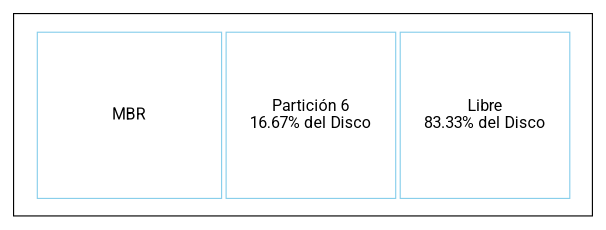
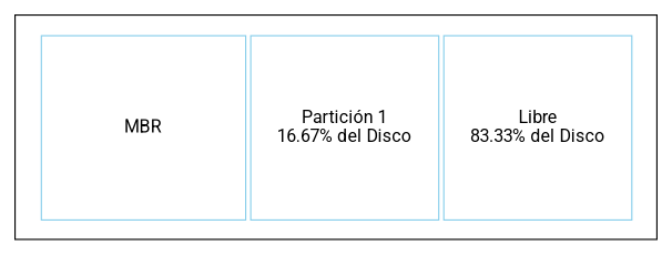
  digraph {
    labelloc=t
    fontname=Roboto
-   n1 [label=< <TABLE border="0" cellspacing="4" cellpadding="5" color="skyblue"> <TR><TD border="1" cellpadding="65">MBR</TD> <TD border="1" cellpadding="20">Partición 6<br/>16.67% del Disco</TD> <TD border="1" cellpadding="20">Libre<br/>83.33% del Disco</TD> </TR> </TABLE> > shape=none fontname=Roboto]
+   n1 [label=< <TABLE border="0" cellspacing="4" cellpadding="5" color="skyblue"> <TR><TD border="1" cellpadding="65">MBR</TD> <TD border="1" cellpadding="20">Partición 1<br/>16.67% del Disco</TD> <TD border="1" cellpadding="20">Libre<br/>83.33% del Disco</TD> </TR> </TABLE> > shape=none fontname=Roboto]
    subgraph cluster_1 {
      n1
    }
  }
